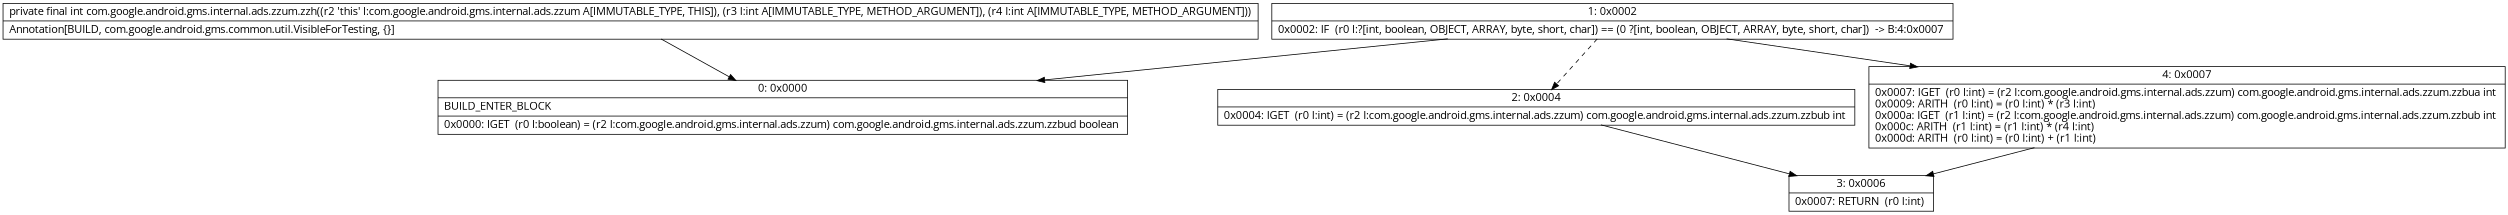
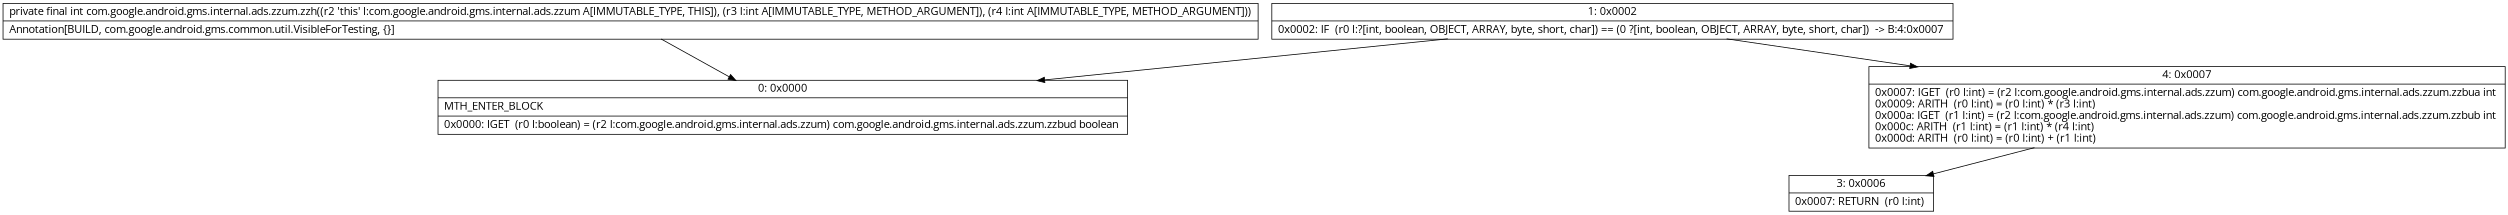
  digraph {
    fontname="Open Sans"
    node [fontname="Open Sans" shape=record]
    edge [fontname="Open Sans"]
-   n1 [label="{0\:\ 0x0000|BUILD_ENTER_BLOCK\l|0x0000: IGET  (r0 I:boolean) = (r2 I:com.google.android.gms.internal.ads.zzum) com.google.android.gms.internal.ads.zzum.zzbud boolean \l}"]
+   n1 [label="{0\:\ 0x0000|MTH_ENTER_BLOCK\l|0x0000: IGET  (r0 I:boolean) = (r2 I:com.google.android.gms.internal.ads.zzum) com.google.android.gms.internal.ads.zzum.zzbud boolean \l}"]
    n2 [label="{1\:\ 0x0002|0x0002: IF  (r0 I:?[int, boolean, OBJECT, ARRAY, byte, short, char]) == (0 ?[int, boolean, OBJECT, ARRAY, byte, short, char])  \-\> B:4:0x0007 \l}"]
-   n3 [label="{2\:\ 0x0004|0x0004: IGET  (r0 I:int) = (r2 I:com.google.android.gms.internal.ads.zzum) com.google.android.gms.internal.ads.zzum.zzbub int \l}"]
    n4 [label="{4\:\ 0x0007|0x0007: IGET  (r0 I:int) = (r2 I:com.google.android.gms.internal.ads.zzum) com.google.android.gms.internal.ads.zzum.zzbua int \l0x0009: ARITH  (r0 I:int) = (r0 I:int) * (r3 I:int) \l0x000a: IGET  (r1 I:int) = (r2 I:com.google.android.gms.internal.ads.zzum) com.google.android.gms.internal.ads.zzum.zzbub int \l0x000c: ARITH  (r1 I:int) = (r1 I:int) * (r4 I:int) \l0x000d: ARITH  (r0 I:int) = (r0 I:int) + (r1 I:int) \l}"]
    n5 [label="{3\:\ 0x0006|0x0007: RETURN  (r0 I:int) \l}"]
    n6 [label="{private final int com.google.android.gms.internal.ads.zzum.zzh((r2 'this' I:com.google.android.gms.internal.ads.zzum A[IMMUTABLE_TYPE, THIS]), (r3 I:int A[IMMUTABLE_TYPE, METHOD_ARGUMENT]), (r4 I:int A[IMMUTABLE_TYPE, METHOD_ARGUMENT]))  | Annotation[BUILD, com.google.android.gms.common.util.VisibleForTesting, \{\}]\l}"]
    n2 -> n1
-   n2 -> n3 [style=dashed]
    n2 -> n4
-   n3 -> n5
    n4 -> n5
    n6 -> n1
  }
